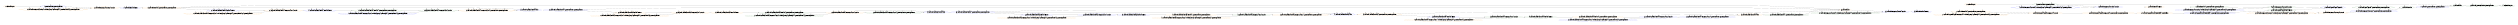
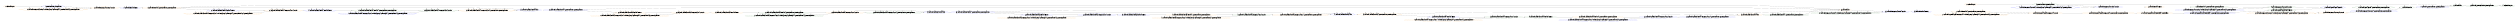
  strict digraph {
    rankdir=LR
    node [color=darkorange type=symmetric_quantize]
    edge [arrowhead=dot]
    "0 /nncf_model_input_0" [type=nncf_model_input]
-   "1 SymmetricQuantizer/symmetric_quantize_0" [color=blue scope=SymmetricQuantizer]
+   "1 SymmetricQuantizer/symmetric_quantize_0" [color=blue scope=SymmetricQuantizer label="1 SymmetricQuantizer/cubic_quantize_0"]
    "13 SmallModel/NNCFConv2d[conv_input]/conv2d_0" [scope="SmallModel/NNCFConv2d[conv_input]" type=conv2d]
    "14 SmallModel/ReLU[relu]/RELU_1" [color=blue scope="SmallModel/ReLU[relu]" type=RELU]
    "2 /nncf_model_input_1" [type=nncf_model_input]
    "3 SymmetricQuantizer/symmetric_quantize_1" [color=darkgreen scope=SymmetricQuantizer]
    "5 SmallModel/NNCFConv2d[conv_cubic1]/conv2d_0" [color=blue scope="SmallModel/NNCFConv2d[conv_cubic1]" type=conv2d]
    "72 SmallModel/add_0" [color=darkgreen scope=SmallModel type=add]
    "6 SmallModel/ReLU[relu]/RELU_0" [scope="SmallModel/ReLU[relu]" type=RELU]
    "73 SmallModel/SymmetricQuantizer/symmetric_quantize_1" [color=darkgreen scope="SmallModel/SymmetricQuantizer"]
    "4 SmallModel/NNCFConv2d[conv_cubic1]/ModuleDict[pre_ops]/UpdateWeight[0]/SymmetricQuantizer[op]/symmetric_quantize_0" [color=blue scope="SmallModel/NNCFConv2d[conv_cubic1]/ModuleDict[pre_ops]/UpdateWeight[0]/SymmetricQuantizer[op]"]
    "7 SmallModel/ReLU[relu]/SymmetricQuantizer/symmetric_quantize_0" [color=darkgreen scope="SmallModel/ReLU[relu]/SymmetricQuantizer"]
    "9 SmallModel/NNCFConv2d[conv_cubic2]/conv2d_0" [color=darkgreen scope="SmallModel/NNCFConv2d[conv_cubic2]" type=conv2d]
    "10 SmallModel/Sigmoid[sigmoid]/sigmoid_0" [color=blue scope="SmallModel/Sigmoid[sigmoid]" type=sigmoid]
    "8 SmallModel/NNCFConv2d[conv_cubic2]/ModuleDict[pre_ops]/UpdateWeight[0]/SymmetricQuantizer[op]/symmetric_quantize_0" [color=blue scope="SmallModel/NNCFConv2d[conv_cubic2]/ModuleDict[pre_ops]/UpdateWeight[0]/SymmetricQuantizer[op]"]
    "11 SmallModel/Sigmoid[sigmoid]/SymmetricQuantizer/symmetric_quantize_0" [color=darkgreen scope="SmallModel/Sigmoid[sigmoid]/SymmetricQuantizer"]
    "70 SmallModel/__mul___0" [color=darkgreen scope=SmallModel type=__mul__]
    "71 SmallModel/SymmetricQuantizer/symmetric_quantize_0" [color=blue scope="SmallModel/SymmetricQuantizer"]
    "12 SmallModel/NNCFConv2d[conv_input]/ModuleDict[pre_ops]/UpdateWeight[0]/SymmetricQuantizer[op]/symmetric_quantize_0" [scope="SmallModel/NNCFConv2d[conv_input]/ModuleDict[pre_ops]/UpdateWeight[0]/SymmetricQuantizer[op]"]
    "15 SmallModel/ReLU[relu]/SymmetricQuantizer/symmetric_quantize_1" [scope="SmallModel/ReLU[relu]/SymmetricQuantizer"]
    "16 SmallModel/SmallBlock[residual1]/ReLU[relu]/RELU_0" [color=blue scope="SmallModel/SmallBlock[residual1]/ReLU[relu]" type=RELU]
    "24 SmallModel/SmallBlock[residual1]/add_0" [color=blue scope="SmallModel/SmallBlock[residual1]" type=add]
    "56 SmallModel/cat_0" [scope=SmallModel type=cat]
    "18 SmallModel/SmallBlock[residual1]/NNCFConv2d[conv1]/conv2d_0" [scope="SmallModel/SmallBlock[residual1]/NNCFConv2d[conv1]" type=conv2d]
    "25 SmallModel/SmallBlock[residual1]/SymmetricQuantizer/symmetric_quantize_0" [color=blue scope="SmallModel/SmallBlock[residual1]/SymmetricQuantizer"]
    "58 SmallModel/NNCFConv2d[conv_mid]/conv2d_0" [color=blue scope="SmallModel/NNCFConv2d[conv_mid]" type=conv2d]
    "19 SmallModel/SmallBlock[residual1]/ReLU[relu]/RELU_1" [color=blue scope="SmallModel/SmallBlock[residual1]/ReLU[relu]" type=RELU]
    "17 SmallModel/SmallBlock[residual1]/NNCFConv2d[conv1]/ModuleDict[pre_ops]/UpdateWeight[0]/SymmetricQuantizer[op]/symmetric_quantize_0" [scope="SmallModel/SmallBlock[residual1]/NNCFConv2d[conv1]/ModuleDict[pre_ops]/UpdateWeight[0]/SymmetricQuantizer[op]"]
    "20 SmallModel/SmallBlock[residual1]/ReLU[relu]/SymmetricQuantizer/symmetric_quantize_0" [color=darkgreen scope="SmallModel/SmallBlock[residual1]/ReLU[relu]/SymmetricQuantizer"]
    "22 SmallModel/SmallBlock[residual1]/NNCFConv2d[conv2]/conv2d_0" [color=darkgreen scope="SmallModel/SmallBlock[residual1]/NNCFConv2d[conv2]" type=conv2d]
    "23 SmallModel/SmallBlock[residual1]/NNCFConv2d[conv2]/SymmetricQuantizer/symmetric_quantize_0" [scope="SmallModel/SmallBlock[residual1]/NNCFConv2d[conv2]/SymmetricQuantizer"]
    "21 SmallModel/SmallBlock[residual1]/NNCFConv2d[conv2]/ModuleDict[pre_ops]/UpdateWeight[0]/SymmetricQuantizer[op]/symmetric_quantize_0" [color=blue scope="SmallModel/SmallBlock[residual1]/NNCFConv2d[conv2]/ModuleDict[pre_ops]/UpdateWeight[0]/SymmetricQuantizer[op]"]
    "26 SmallModel/SmallBlock[residual2]/ReLU[relu]/RELU_0" [scope="SmallModel/SmallBlock[residual2]/ReLU[relu]" type=RELU]
    "34 SmallModel/SmallBlock[residual2]/add_0" [color=blue scope="SmallModel/SmallBlock[residual2]" type=add]
    "28 SmallModel/SmallBlock[residual2]/NNCFConv2d[conv1]/conv2d_0" [scope="SmallModel/SmallBlock[residual2]/NNCFConv2d[conv1]" type=conv2d]
    "35 SmallModel/SmallBlock[residual2]/SymmetricQuantizer/symmetric_quantize_0" [color=blue scope="SmallModel/SmallBlock[residual2]/SymmetricQuantizer"]
    "29 SmallModel/SmallBlock[residual2]/ReLU[relu]/RELU_1" [scope="SmallModel/SmallBlock[residual2]/ReLU[relu]" type=RELU]
    "27 SmallModel/SmallBlock[residual2]/NNCFConv2d[conv1]/ModuleDict[pre_ops]/UpdateWeight[0]/SymmetricQuantizer[op]/symmetric_quantize_0" [scope="SmallModel/SmallBlock[residual2]/NNCFConv2d[conv1]/ModuleDict[pre_ops]/UpdateWeight[0]/SymmetricQuantizer[op]"]
    "30 SmallModel/SmallBlock[residual2]/ReLU[relu]/SymmetricQuantizer/symmetric_quantize_0" [color=darkgreen scope="SmallModel/SmallBlock[residual2]/ReLU[relu]/SymmetricQuantizer"]
    "32 SmallModel/SmallBlock[residual2]/NNCFConv2d[conv2]/conv2d_0" [scope="SmallModel/SmallBlock[residual2]/NNCFConv2d[conv2]" type=conv2d]
    "33 SmallModel/SmallBlock[residual2]/NNCFConv2d[conv2]/SymmetricQuantizer/symmetric_quantize_0" [color=darkgreen scope="SmallModel/SmallBlock[residual2]/NNCFConv2d[conv2]/SymmetricQuantizer"]
    "31 SmallModel/SmallBlock[residual2]/NNCFConv2d[conv2]/ModuleDict[pre_ops]/UpdateWeight[0]/SymmetricQuantizer[op]/symmetric_quantize_0" [color=darkgreen scope="SmallModel/SmallBlock[residual2]/NNCFConv2d[conv2]/ModuleDict[pre_ops]/UpdateWeight[0]/SymmetricQuantizer[op]"]
    "36 SmallModel/SmallBlock[residual3]/ReLU[relu]/RELU_0" [color=blue scope="SmallModel/SmallBlock[residual3]/ReLU[relu]" type=RELU]
    "44 SmallModel/SmallBlock[residual3]/add_0" [color=blue scope="SmallModel/SmallBlock[residual3]" type=add]
    "38 SmallModel/SmallBlock[residual3]/NNCFConv2d[conv1]/conv2d_0" [color=blue scope="SmallModel/SmallBlock[residual3]/NNCFConv2d[conv1]" type=conv2d]
    "45 SmallModel/SmallBlock[residual3]/SymmetricQuantizer/symmetric_quantize_0" [scope="SmallModel/SmallBlock[residual3]/SymmetricQuantizer"]
    "39 SmallModel/SmallBlock[residual3]/ReLU[relu]/RELU_1" [color=blue scope="SmallModel/SmallBlock[residual3]/ReLU[relu]" type=RELU]
    "37 SmallModel/SmallBlock[residual3]/NNCFConv2d[conv1]/ModuleDict[pre_ops]/UpdateWeight[0]/SymmetricQuantizer[op]/symmetric_quantize_0" [scope="SmallModel/SmallBlock[residual3]/NNCFConv2d[conv1]/ModuleDict[pre_ops]/UpdateWeight[0]/SymmetricQuantizer[op]"]
    "40 SmallModel/SmallBlock[residual3]/ReLU[relu]/SymmetricQuantizer/symmetric_quantize_0" [scope="SmallModel/SmallBlock[residual3]/ReLU[relu]/SymmetricQuantizer"]
    "42 SmallModel/SmallBlock[residual3]/NNCFConv2d[conv2]/conv2d_0" [color=darkgreen scope="SmallModel/SmallBlock[residual3]/NNCFConv2d[conv2]" type=conv2d]
    "43 SmallModel/SmallBlock[residual3]/NNCFConv2d[conv2]/SymmetricQuantizer/symmetric_quantize_0" [scope="SmallModel/SmallBlock[residual3]/NNCFConv2d[conv2]/SymmetricQuantizer"]
    "41 SmallModel/SmallBlock[residual3]/NNCFConv2d[conv2]/ModuleDict[pre_ops]/UpdateWeight[0]/SymmetricQuantizer[op]/symmetric_quantize_0" [scope="SmallModel/SmallBlock[residual3]/NNCFConv2d[conv2]/ModuleDict[pre_ops]/UpdateWeight[0]/SymmetricQuantizer[op]"]
    "46 SmallModel/SmallBlock[residual4]/ReLU[relu]/RELU_0" [color=blue scope="SmallModel/SmallBlock[residual4]/ReLU[relu]" type=RELU]
    "54 SmallModel/SmallBlock[residual4]/add_0" [scope="SmallModel/SmallBlock[residual4]" type=add]
    "48 SmallModel/SmallBlock[residual4]/NNCFConv2d[conv1]/conv2d_0" [color=darkgreen scope="SmallModel/SmallBlock[residual4]/NNCFConv2d[conv1]" type=conv2d]
    "55 SmallModel/SmallBlock[residual4]/SymmetricQuantizer/symmetric_quantize_0" [color=darkgreen scope="SmallModel/SmallBlock[residual4]/SymmetricQuantizer"]
    "49 SmallModel/SmallBlock[residual4]/ReLU[relu]/RELU_1" [color=darkgreen scope="SmallModel/SmallBlock[residual4]/ReLU[relu]" type=RELU]
    "47 SmallModel/SmallBlock[residual4]/NNCFConv2d[conv1]/ModuleDict[pre_ops]/UpdateWeight[0]/SymmetricQuantizer[op]/symmetric_quantize_0" [scope="SmallModel/SmallBlock[residual4]/NNCFConv2d[conv1]/ModuleDict[pre_ops]/UpdateWeight[0]/SymmetricQuantizer[op]"]
    "50 SmallModel/SmallBlock[residual4]/ReLU[relu]/SymmetricQuantizer/symmetric_quantize_0" [scope="SmallModel/SmallBlock[residual4]/ReLU[relu]/SymmetricQuantizer"]
    "52 SmallModel/SmallBlock[residual4]/NNCFConv2d[conv2]/conv2d_0" [color=blue scope="SmallModel/SmallBlock[residual4]/NNCFConv2d[conv2]" type=conv2d]
    "53 SmallModel/SmallBlock[residual4]/NNCFConv2d[conv2]/SymmetricQuantizer/symmetric_quantize_0" [color=blue scope="SmallModel/SmallBlock[residual4]/NNCFConv2d[conv2]/SymmetricQuantizer"]
    "51 SmallModel/SmallBlock[residual4]/NNCFConv2d[conv2]/ModuleDict[pre_ops]/UpdateWeight[0]/SymmetricQuantizer[op]/symmetric_quantize_0" [color=blue scope="SmallModel/SmallBlock[residual4]/NNCFConv2d[conv2]/ModuleDict[pre_ops]/UpdateWeight[0]/SymmetricQuantizer[op]"]
    "59 SmallModel/ReLU[relu]/RELU_2" [color=blue scope="SmallModel/ReLU[relu]" type=RELU]
    "57 SmallModel/NNCFConv2d[conv_mid]/ModuleDict[pre_ops]/UpdateWeight[0]/SymmetricQuantizer[op]/symmetric_quantize_0" [color=darkgreen scope="SmallModel/NNCFConv2d[conv_mid]/ModuleDict[pre_ops]/UpdateWeight[0]/SymmetricQuantizer[op]"]
    "60 SmallModel/ReLU[relu]/SymmetricQuantizer/symmetric_quantize_2" [scope="SmallModel/ReLU[relu]/SymmetricQuantizer"]
    "62 SmallModel/Sequential[upscale]/NNCFConv2d[0]/conv2d_0" [scope="SmallModel/Sequential[upscale]/NNCFConv2d[0]" type=conv2d]
    "63 SmallModel/Sequential[upscale]/NNCFConv2d[0]/SymmetricQuantizer/symmetric_quantize_0" [scope="SmallModel/Sequential[upscale]/NNCFConv2d[0]/SymmetricQuantizer"]
    "61 SmallModel/Sequential[upscale]/NNCFConv2d[0]/ModuleDict[pre_ops]/UpdateWeight[0]/SymmetricQuantizer[op]/symmetric_quantize_0" [scope="SmallModel/Sequential[upscale]/NNCFConv2d[0]/ModuleDict[pre_ops]/UpdateWeight[0]/SymmetricQuantizer[op]"]
    "64 SmallModel/Sequential[upscale]/PixelShuffle[1]/pixel_shuffle_0" [scope="SmallModel/Sequential[upscale]/PixelShuffle[1]" type=pixel_shuffle]
    "65 SmallModel/Sequential[upscale]/PixelShuffle[1]/SymmetricQuantizer/symmetric_quantize_0" [color=blue scope="SmallModel/Sequential[upscale]/PixelShuffle[1]/SymmetricQuantizer"]
    "66 SmallModel/Sequential[upscale]/ReLU[2]/RELU_0" [color=darkgreen scope="SmallModel/Sequential[upscale]/ReLU[2]" type=RELU]
    "68 SmallModel/NNCFConv2d[conv_output]/conv2d_0" [scope="SmallModel/NNCFConv2d[conv_output]" type=conv2d]
    "69 SmallModel/NNCFConv2d[conv_output]/SymmetricQuantizer/symmetric_quantize_0" [color=blue scope="SmallModel/NNCFConv2d[conv_output]/SymmetricQuantizer"]
    "67 SmallModel/NNCFConv2d[conv_output]/ModuleDict[pre_ops]/UpdateWeight[0]/SymmetricQuantizer[op]/symmetric_quantize_0" [scope="SmallModel/NNCFConv2d[conv_output]/ModuleDict[pre_ops]/UpdateWeight[0]/SymmetricQuantizer[op]"]
    "74 /nncf_model_output_0" [color=darkgreen type=nncf_model_output]
    "0 /nncf_model_input_0" -> "1 SymmetricQuantizer/symmetric_quantize_0"
    "1 SymmetricQuantizer/symmetric_quantize_0" -> "13 SmallModel/NNCFConv2d[conv_input]/conv2d_0" [arrowhead=odot]
    "13 SmallModel/NNCFConv2d[conv_input]/conv2d_0" -> "14 SmallModel/ReLU[relu]/RELU_1" [arrowhead=odot]
    "14 SmallModel/ReLU[relu]/RELU_1" -> "15 SmallModel/ReLU[relu]/SymmetricQuantizer/symmetric_quantize_1"
    "2 /nncf_model_input_1" -> "3 SymmetricQuantizer/symmetric_quantize_1" [arrowhead=onormal]
    "3 SymmetricQuantizer/symmetric_quantize_1" -> "5 SmallModel/NNCFConv2d[conv_cubic1]/conv2d_0" [arrowhead=odot]
    "3 SymmetricQuantizer/symmetric_quantize_1" -> "72 SmallModel/add_0"
    "5 SmallModel/NNCFConv2d[conv_cubic1]/conv2d_0" -> "6 SmallModel/ReLU[relu]/RELU_0"
    "72 SmallModel/add_0" -> "73 SmallModel/SymmetricQuantizer/symmetric_quantize_1" [arrowhead=onormal]
    "6 SmallModel/ReLU[relu]/RELU_0" -> "7 SmallModel/ReLU[relu]/SymmetricQuantizer/symmetric_quantize_0"
    "73 SmallModel/SymmetricQuantizer/symmetric_quantize_1" -> "74 /nncf_model_output_0"
    "4 SmallModel/NNCFConv2d[conv_cubic1]/ModuleDict[pre_ops]/UpdateWeight[0]/SymmetricQuantizer[op]/symmetric_quantize_0" -> "5 SmallModel/NNCFConv2d[conv_cubic1]/conv2d_0"
    "7 SmallModel/ReLU[relu]/SymmetricQuantizer/symmetric_quantize_0" -> "9 SmallModel/NNCFConv2d[conv_cubic2]/conv2d_0" [arrowhead=odot]
    "9 SmallModel/NNCFConv2d[conv_cubic2]/conv2d_0" -> "10 SmallModel/Sigmoid[sigmoid]/sigmoid_0"
    "10 SmallModel/Sigmoid[sigmoid]/sigmoid_0" -> "11 SmallModel/Sigmoid[sigmoid]/SymmetricQuantizer/symmetric_quantize_0" [arrowhead=onormal]
    "8 SmallModel/NNCFConv2d[conv_cubic2]/ModuleDict[pre_ops]/UpdateWeight[0]/SymmetricQuantizer[op]/symmetric_quantize_0" -> "9 SmallModel/NNCFConv2d[conv_cubic2]/conv2d_0" [arrowhead=odot]
    "11 SmallModel/Sigmoid[sigmoid]/SymmetricQuantizer/symmetric_quantize_0" -> "70 SmallModel/__mul___0"
    "70 SmallModel/__mul___0" -> "71 SmallModel/SymmetricQuantizer/symmetric_quantize_0" [arrowhead=odot]
    "71 SmallModel/SymmetricQuantizer/symmetric_quantize_0" -> "72 SmallModel/add_0" [arrowhead=odot]
    "12 SmallModel/NNCFConv2d[conv_input]/ModuleDict[pre_ops]/UpdateWeight[0]/SymmetricQuantizer[op]/symmetric_quantize_0" -> "13 SmallModel/NNCFConv2d[conv_input]/conv2d_0"
    "15 SmallModel/ReLU[relu]/SymmetricQuantizer/symmetric_quantize_1" -> "16 SmallModel/SmallBlock[residual1]/ReLU[relu]/RELU_0" [arrowhead=onormal]
    "15 SmallModel/ReLU[relu]/SymmetricQuantizer/symmetric_quantize_1" -> "24 SmallModel/SmallBlock[residual1]/add_0" [arrowhead=odot]
    "15 SmallModel/ReLU[relu]/SymmetricQuantizer/symmetric_quantize_1" -> "56 SmallModel/cat_0" [arrowhead=odot]
    "16 SmallModel/SmallBlock[residual1]/ReLU[relu]/RELU_0" -> "18 SmallModel/SmallBlock[residual1]/NNCFConv2d[conv1]/conv2d_0"
    "24 SmallModel/SmallBlock[residual1]/add_0" -> "25 SmallModel/SmallBlock[residual1]/SymmetricQuantizer/symmetric_quantize_0" [arrowhead=odot]
    "56 SmallModel/cat_0" -> "58 SmallModel/NNCFConv2d[conv_mid]/conv2d_0"
    "18 SmallModel/SmallBlock[residual1]/NNCFConv2d[conv1]/conv2d_0" -> "19 SmallModel/SmallBlock[residual1]/ReLU[relu]/RELU_1" [arrowhead=onormal]
    "25 SmallModel/SmallBlock[residual1]/SymmetricQuantizer/symmetric_quantize_0" -> "56 SmallModel/cat_0" [arrowhead=onormal]
    "25 SmallModel/SmallBlock[residual1]/SymmetricQuantizer/symmetric_quantize_0" -> "26 SmallModel/SmallBlock[residual2]/ReLU[relu]/RELU_0"
    "25 SmallModel/SmallBlock[residual1]/SymmetricQuantizer/symmetric_quantize_0" -> "34 SmallModel/SmallBlock[residual2]/add_0"
    "58 SmallModel/NNCFConv2d[conv_mid]/conv2d_0" -> "59 SmallModel/ReLU[relu]/RELU_2" [arrowhead=onormal]
    "19 SmallModel/SmallBlock[residual1]/ReLU[relu]/RELU_1" -> "20 SmallModel/SmallBlock[residual1]/ReLU[relu]/SymmetricQuantizer/symmetric_quantize_0"
    "17 SmallModel/SmallBlock[residual1]/NNCFConv2d[conv1]/ModuleDict[pre_ops]/UpdateWeight[0]/SymmetricQuantizer[op]/symmetric_quantize_0" -> "18 SmallModel/SmallBlock[residual1]/NNCFConv2d[conv1]/conv2d_0"
    "20 SmallModel/SmallBlock[residual1]/ReLU[relu]/SymmetricQuantizer/symmetric_quantize_0" -> "22 SmallModel/SmallBlock[residual1]/NNCFConv2d[conv2]/conv2d_0" [arrowhead=onormal]
    "22 SmallModel/SmallBlock[residual1]/NNCFConv2d[conv2]/conv2d_0" -> "23 SmallModel/SmallBlock[residual1]/NNCFConv2d[conv2]/SymmetricQuantizer/symmetric_quantize_0"
    "23 SmallModel/SmallBlock[residual1]/NNCFConv2d[conv2]/SymmetricQuantizer/symmetric_quantize_0" -> "24 SmallModel/SmallBlock[residual1]/add_0"
    "21 SmallModel/SmallBlock[residual1]/NNCFConv2d[conv2]/ModuleDict[pre_ops]/UpdateWeight[0]/SymmetricQuantizer[op]/symmetric_quantize_0" -> "22 SmallModel/SmallBlock[residual1]/NNCFConv2d[conv2]/conv2d_0"
    "26 SmallModel/SmallBlock[residual2]/ReLU[relu]/RELU_0" -> "28 SmallModel/SmallBlock[residual2]/NNCFConv2d[conv1]/conv2d_0" [arrowhead=odot]
    "34 SmallModel/SmallBlock[residual2]/add_0" -> "35 SmallModel/SmallBlock[residual2]/SymmetricQuantizer/symmetric_quantize_0" [arrowhead=onormal]
    "28 SmallModel/SmallBlock[residual2]/NNCFConv2d[conv1]/conv2d_0" -> "29 SmallModel/SmallBlock[residual2]/ReLU[relu]/RELU_1" [arrowhead=odot]
    "35 SmallModel/SmallBlock[residual2]/SymmetricQuantizer/symmetric_quantize_0" -> "56 SmallModel/cat_0" [arrowhead=onormal]
    "35 SmallModel/SmallBlock[residual2]/SymmetricQuantizer/symmetric_quantize_0" -> "36 SmallModel/SmallBlock[residual3]/ReLU[relu]/RELU_0" [arrowhead=onormal]
    "35 SmallModel/SmallBlock[residual2]/SymmetricQuantizer/symmetric_quantize_0" -> "44 SmallModel/SmallBlock[residual3]/add_0" [arrowhead=onormal]
    "29 SmallModel/SmallBlock[residual2]/ReLU[relu]/RELU_1" -> "30 SmallModel/SmallBlock[residual2]/ReLU[relu]/SymmetricQuantizer/symmetric_quantize_0"
    "27 SmallModel/SmallBlock[residual2]/NNCFConv2d[conv1]/ModuleDict[pre_ops]/UpdateWeight[0]/SymmetricQuantizer[op]/symmetric_quantize_0" -> "28 SmallModel/SmallBlock[residual2]/NNCFConv2d[conv1]/conv2d_0"
    "30 SmallModel/SmallBlock[residual2]/ReLU[relu]/SymmetricQuantizer/symmetric_quantize_0" -> "32 SmallModel/SmallBlock[residual2]/NNCFConv2d[conv2]/conv2d_0" [arrowhead=odot]
    "32 SmallModel/SmallBlock[residual2]/NNCFConv2d[conv2]/conv2d_0" -> "33 SmallModel/SmallBlock[residual2]/NNCFConv2d[conv2]/SymmetricQuantizer/symmetric_quantize_0" [arrowhead=onormal]
    "33 SmallModel/SmallBlock[residual2]/NNCFConv2d[conv2]/SymmetricQuantizer/symmetric_quantize_0" -> "34 SmallModel/SmallBlock[residual2]/add_0"
    "31 SmallModel/SmallBlock[residual2]/NNCFConv2d[conv2]/ModuleDict[pre_ops]/UpdateWeight[0]/SymmetricQuantizer[op]/symmetric_quantize_0" -> "32 SmallModel/SmallBlock[residual2]/NNCFConv2d[conv2]/conv2d_0" [arrowhead=onormal]
    "36 SmallModel/SmallBlock[residual3]/ReLU[relu]/RELU_0" -> "38 SmallModel/SmallBlock[residual3]/NNCFConv2d[conv1]/conv2d_0" [arrowhead=odot]
    "44 SmallModel/SmallBlock[residual3]/add_0" -> "45 SmallModel/SmallBlock[residual3]/SymmetricQuantizer/symmetric_quantize_0"
    "38 SmallModel/SmallBlock[residual3]/NNCFConv2d[conv1]/conv2d_0" -> "39 SmallModel/SmallBlock[residual3]/ReLU[relu]/RELU_1"
    "45 SmallModel/SmallBlock[residual3]/SymmetricQuantizer/symmetric_quantize_0" -> "56 SmallModel/cat_0" [arrowhead=odot]
    "45 SmallModel/SmallBlock[residual3]/SymmetricQuantizer/symmetric_quantize_0" -> "46 SmallModel/SmallBlock[residual4]/ReLU[relu]/RELU_0" [arrowhead=onormal]
    "45 SmallModel/SmallBlock[residual3]/SymmetricQuantizer/symmetric_quantize_0" -> "54 SmallModel/SmallBlock[residual4]/add_0"
    "39 SmallModel/SmallBlock[residual3]/ReLU[relu]/RELU_1" -> "40 SmallModel/SmallBlock[residual3]/ReLU[relu]/SymmetricQuantizer/symmetric_quantize_0" [arrowhead=onormal]
    "37 SmallModel/SmallBlock[residual3]/NNCFConv2d[conv1]/ModuleDict[pre_ops]/UpdateWeight[0]/SymmetricQuantizer[op]/symmetric_quantize_0" -> "38 SmallModel/SmallBlock[residual3]/NNCFConv2d[conv1]/conv2d_0" [arrowhead=onormal]
    "40 SmallModel/SmallBlock[residual3]/ReLU[relu]/SymmetricQuantizer/symmetric_quantize_0" -> "42 SmallModel/SmallBlock[residual3]/NNCFConv2d[conv2]/conv2d_0"
    "42 SmallModel/SmallBlock[residual3]/NNCFConv2d[conv2]/conv2d_0" -> "43 SmallModel/SmallBlock[residual3]/NNCFConv2d[conv2]/SymmetricQuantizer/symmetric_quantize_0"
    "43 SmallModel/SmallBlock[residual3]/NNCFConv2d[conv2]/SymmetricQuantizer/symmetric_quantize_0" -> "44 SmallModel/SmallBlock[residual3]/add_0"
    "41 SmallModel/SmallBlock[residual3]/NNCFConv2d[conv2]/ModuleDict[pre_ops]/UpdateWeight[0]/SymmetricQuantizer[op]/symmetric_quantize_0" -> "42 SmallModel/SmallBlock[residual3]/NNCFConv2d[conv2]/conv2d_0" [arrowhead=odot]
    "46 SmallModel/SmallBlock[residual4]/ReLU[relu]/RELU_0" -> "48 SmallModel/SmallBlock[residual4]/NNCFConv2d[conv1]/conv2d_0"
    "54 SmallModel/SmallBlock[residual4]/add_0" -> "55 SmallModel/SmallBlock[residual4]/SymmetricQuantizer/symmetric_quantize_0" [arrowhead=onormal]
    "48 SmallModel/SmallBlock[residual4]/NNCFConv2d[conv1]/conv2d_0" -> "49 SmallModel/SmallBlock[residual4]/ReLU[relu]/RELU_1"
    "55 SmallModel/SmallBlock[residual4]/SymmetricQuantizer/symmetric_quantize_0" -> "56 SmallModel/cat_0" [arrowhead=onormal]
    "49 SmallModel/SmallBlock[residual4]/ReLU[relu]/RELU_1" -> "50 SmallModel/SmallBlock[residual4]/ReLU[relu]/SymmetricQuantizer/symmetric_quantize_0" [arrowhead=odot]
    "47 SmallModel/SmallBlock[residual4]/NNCFConv2d[conv1]/ModuleDict[pre_ops]/UpdateWeight[0]/SymmetricQuantizer[op]/symmetric_quantize_0" -> "48 SmallModel/SmallBlock[residual4]/NNCFConv2d[conv1]/conv2d_0" [arrowhead=odot]
    "50 SmallModel/SmallBlock[residual4]/ReLU[relu]/SymmetricQuantizer/symmetric_quantize_0" -> "52 SmallModel/SmallBlock[residual4]/NNCFConv2d[conv2]/conv2d_0" [arrowhead=odot]
    "52 SmallModel/SmallBlock[residual4]/NNCFConv2d[conv2]/conv2d_0" -> "53 SmallModel/SmallBlock[residual4]/NNCFConv2d[conv2]/SymmetricQuantizer/symmetric_quantize_0" [arrowhead=onormal]
    "53 SmallModel/SmallBlock[residual4]/NNCFConv2d[conv2]/SymmetricQuantizer/symmetric_quantize_0" -> "54 SmallModel/SmallBlock[residual4]/add_0" [arrowhead=odot]
    "51 SmallModel/SmallBlock[residual4]/NNCFConv2d[conv2]/ModuleDict[pre_ops]/UpdateWeight[0]/SymmetricQuantizer[op]/symmetric_quantize_0" -> "52 SmallModel/SmallBlock[residual4]/NNCFConv2d[conv2]/conv2d_0" [arrowhead=onormal]
    "59 SmallModel/ReLU[relu]/RELU_2" -> "60 SmallModel/ReLU[relu]/SymmetricQuantizer/symmetric_quantize_2" [arrowhead=onormal]
    "57 SmallModel/NNCFConv2d[conv_mid]/ModuleDict[pre_ops]/UpdateWeight[0]/SymmetricQuantizer[op]/symmetric_quantize_0" -> "58 SmallModel/NNCFConv2d[conv_mid]/conv2d_0" [arrowhead=onormal]
    "60 SmallModel/ReLU[relu]/SymmetricQuantizer/symmetric_quantize_2" -> "62 SmallModel/Sequential[upscale]/NNCFConv2d[0]/conv2d_0" [arrowhead=onormal]
    "62 SmallModel/Sequential[upscale]/NNCFConv2d[0]/conv2d_0" -> "63 SmallModel/Sequential[upscale]/NNCFConv2d[0]/SymmetricQuantizer/symmetric_quantize_0" [arrowhead=odot]
    "63 SmallModel/Sequential[upscale]/NNCFConv2d[0]/SymmetricQuantizer/symmetric_quantize_0" -> "64 SmallModel/Sequential[upscale]/PixelShuffle[1]/pixel_shuffle_0" [arrowhead=odot]
    "61 SmallModel/Sequential[upscale]/NNCFConv2d[0]/ModuleDict[pre_ops]/UpdateWeight[0]/SymmetricQuantizer[op]/symmetric_quantize_0" -> "62 SmallModel/Sequential[upscale]/NNCFConv2d[0]/conv2d_0" [arrowhead=onormal]
    "64 SmallModel/Sequential[upscale]/PixelShuffle[1]/pixel_shuffle_0" -> "65 SmallModel/Sequential[upscale]/PixelShuffle[1]/SymmetricQuantizer/symmetric_quantize_0" [arrowhead=onormal]
    "65 SmallModel/Sequential[upscale]/PixelShuffle[1]/SymmetricQuantizer/symmetric_quantize_0" -> "66 SmallModel/Sequential[upscale]/ReLU[2]/RELU_0" [arrowhead=odot]
    "66 SmallModel/Sequential[upscale]/ReLU[2]/RELU_0" -> "10 SmallModel/Sigmoid[sigmoid]/sigmoid_0" [arrowhead=odot]
    "68 SmallModel/NNCFConv2d[conv_output]/conv2d_0" -> "69 SmallModel/NNCFConv2d[conv_output]/SymmetricQuantizer/symmetric_quantize_0" [arrowhead=onormal]
    "69 SmallModel/NNCFConv2d[conv_output]/SymmetricQuantizer/symmetric_quantize_0" -> "70 SmallModel/__mul___0" [arrowhead=onormal]
    "67 SmallModel/NNCFConv2d[conv_output]/ModuleDict[pre_ops]/UpdateWeight[0]/SymmetricQuantizer[op]/symmetric_quantize_0" -> "68 SmallModel/NNCFConv2d[conv_output]/conv2d_0"
  }
